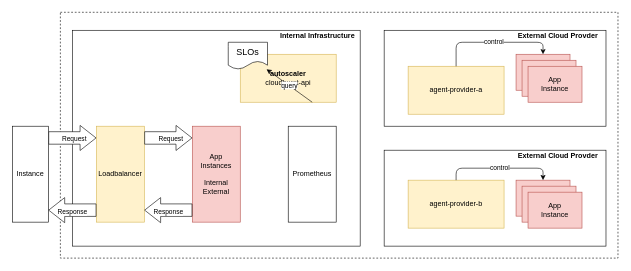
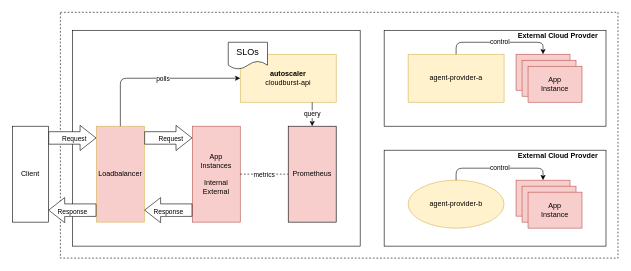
  <mxCell id="0" />
  <mxCell id="1" parent="0" />
  <mxCell id="2" value="" style="rounded=0;whiteSpace=wrap;html=1;dashed=1;" vertex="1" parent="1"><mxGeometry x="100" y="20" width="930" height="410" as="geometry" /></mxCell>
- <mxCell id="3" value="Instance" style="rounded=0;whiteSpace=wrap;html=1;" vertex="1" parent="1"><mxGeometry x="20" y="210" width="60" height="160" as="geometry" /></mxCell>
+ <mxCell id="3" value="Client" style="rounded=0;whiteSpace=wrap;html=1;" vertex="1" parent="1"><mxGeometry x="20" y="210" width="60" height="160" as="geometry" /></mxCell>
  <mxCell id="4" value="" style="rounded=0;whiteSpace=wrap;html=1;" vertex="1" parent="1"><mxGeometry x="120" y="50" width="480" height="360" as="geometry" /></mxCell>
- <mxCell id="5" value="Loadbalancer" style="rounded=0;whiteSpace=wrap;html=1;fillColor=#fff2cc;strokeColor=#d6b656;" vertex="1" parent="1"><mxGeometry x="160" y="210" width="80" height="160" as="geometry" /></mxCell>
+ <mxCell id="5" value="Loadbalancer" style="rounded=0;whiteSpace=wrap;html=1;fillColor=#f8cecc;strokeColor=#d6b656;" vertex="1" parent="1"><mxGeometry x="160" y="210" width="80" height="160" as="geometry" /></mxCell>
  <mxCell id="6" value="App&lt;br&gt;Instances&lt;br&gt;&lt;br&gt;Internal&lt;br&gt;External" style="rounded=0;whiteSpace=wrap;html=1;fillColor=#f8cecc;strokeColor=#b85450;" vertex="1" parent="1"><mxGeometry x="320" y="210" width="80" height="160" as="geometry" /></mxCell>
- <mxCell id="7" value="Prometheus" style="rounded=0;whiteSpace=wrap;html=1;" vertex="1" parent="1"><mxGeometry x="480" y="210" width="80" height="160" as="geometry" /></mxCell>
+ <mxCell id="7" value="Prometheus" style="rounded=0;whiteSpace=wrap;html=1;fillColor=#f8cecc;" vertex="1" parent="1"><mxGeometry x="480" y="210" width="80" height="160" as="geometry" /></mxCell>
  <mxCell id="8" value="&lt;b&gt;autoscaler&lt;/b&gt;&lt;br&gt;cloudburst-api" style="rounded=0;whiteSpace=wrap;html=1;fillColor=#fff2cc;strokeColor=#d6b656;" vertex="1" parent="1"><mxGeometry x="400" y="90" width="160" height="80" as="geometry" /></mxCell>
- <mxCell id="9" value="query" style="endArrow=classic;html=1;exitX=0.75;exitY=1;exitDx=0;exitDy=0;" edge="1" parent="1" source="8" target="38"><mxGeometry width="50" height="50" relative="1" as="geometry"><mxPoint x="690" y="180" as="sourcePoint" /><mxPoint x="740" y="130" as="targetPoint" /></mxGeometry></mxCell>
+ <mxCell id="9" value="query" style="endArrow=classic;html=1;exitX=0.75;exitY=1;exitDx=0;exitDy=0;entryX=0.5;entryY=0;entryDx=0;entryDy=0;" edge="1" parent="1" source="8" target="7"><mxGeometry width="50" height="50" relative="1" as="geometry"><mxPoint x="690" y="180" as="sourcePoint" /><mxPoint x="740" y="130" as="targetPoint" /></mxGeometry></mxCell>
+ <mxCell id="10" value="" style="endArrow=classic;html=1;entryX=0;entryY=0.5;entryDx=0;entryDy=0;exitX=0.5;exitY=0;exitDx=0;exitDy=0;" edge="1" parent="1" source="5" target="8"><mxGeometry width="50" height="50" relative="1" as="geometry"><mxPoint x="80" y="160" as="sourcePoint" /><mxPoint x="130" y="110" as="targetPoint" /><Array as="points"><mxPoint x="200" y="130" /></Array></mxGeometry></mxCell>
+ <mxCell id="11" value="polls" style="edgeLabel;html=1;align=center;verticalAlign=middle;resizable=0;points=[];" vertex="1" connectable="0" parent="10"><mxGeometry x="0.07" y="1" relative="1" as="geometry"><mxPoint y="1" as="offset" /></mxGeometry></mxCell>
  <mxCell id="12" value="" style="rounded=0;whiteSpace=wrap;html=1;" vertex="1" parent="1"><mxGeometry x="640" y="50" width="370" height="160" as="geometry" /></mxCell>
  <mxCell id="13" value="" style="rounded=0;whiteSpace=wrap;html=1;" vertex="1" parent="1"><mxGeometry x="640" y="250" width="370" height="160" as="geometry" /></mxCell>
  <mxCell id="14" value="" style="shape=flexArrow;endArrow=classic;html=1;fillColor=#ffffff;width=20.833;endSize=8.558;" edge="1" parent="1"><mxGeometry width="50" height="50" relative="1" as="geometry"><mxPoint x="80" y="229.58" as="sourcePoint" /><mxPoint x="160" y="229.58" as="targetPoint" /></mxGeometry></mxCell>
  <mxCell id="15" value="Request" style="edgeLabel;html=1;align=center;verticalAlign=middle;resizable=0;points=[];" vertex="1" connectable="0" parent="14"><mxGeometry x="-0.35" y="1" relative="1" as="geometry"><mxPoint x="16" y="2" as="offset" /></mxGeometry></mxCell>
  <mxCell id="16" value="" style="shape=flexArrow;endArrow=classic;html=1;fillColor=#ffffff;width=20.833;endSize=8.558;" edge="1" parent="1"><mxGeometry width="50" height="50" relative="1" as="geometry"><mxPoint x="240" y="229.58" as="sourcePoint" /><mxPoint x="320" y="229.58" as="targetPoint" /></mxGeometry></mxCell>
  <mxCell id="17" value="Request" style="edgeLabel;html=1;align=center;verticalAlign=middle;resizable=0;points=[];" vertex="1" connectable="0" parent="16"><mxGeometry x="-0.35" y="1" relative="1" as="geometry"><mxPoint x="17" y="2" as="offset" /></mxGeometry></mxCell>
  <mxCell id="18" value="" style="shape=flexArrow;endArrow=classic;html=1;fillColor=#ffffff;width=20.833;endSize=8.558;" edge="1" parent="1"><mxGeometry width="50" height="50" relative="1" as="geometry"><mxPoint x="320" y="350" as="sourcePoint" /><mxPoint x="240" y="350" as="targetPoint" /></mxGeometry></mxCell>
  <mxCell id="19" value="Response" style="edgeLabel;html=1;align=center;verticalAlign=middle;resizable=0;points=[];" vertex="1" connectable="0" parent="18"><mxGeometry x="-0.35" y="1" relative="1" as="geometry"><mxPoint x="-14.17" y="1" as="offset" /></mxGeometry></mxCell>
  <mxCell id="20" value="" style="shape=flexArrow;endArrow=classic;html=1;fillColor=#ffffff;width=20.833;endSize=8.558;" edge="1" parent="1"><mxGeometry width="50" height="50" relative="1" as="geometry"><mxPoint x="160" y="350" as="sourcePoint" /><mxPoint x="80" y="350" as="targetPoint" /></mxGeometry></mxCell>
  <mxCell id="21" value="Response" style="edgeLabel;html=1;align=center;verticalAlign=middle;resizable=0;points=[];" vertex="1" connectable="0" parent="20"><mxGeometry x="-0.35" y="1" relative="1" as="geometry"><mxPoint x="-14.17" y="1" as="offset" /></mxGeometry></mxCell>
- <mxCell id="24" value="agent-provider-a" style="rounded=0;whiteSpace=wrap;html=1;fillColor=#fff2cc;strokeColor=#d6b656;" vertex="1" parent="1"><mxGeometry x="680" y="110" width="160" height="80" as="geometry" /></mxCell>
- <mxCell id="25" value="agent-provider-b" style="rounded=0;whiteSpace=wrap;html=1;fillColor=#fff2cc;strokeColor=#d6b656;" vertex="1" parent="1"><mxGeometry x="680" y="300" width="160" height="80" as="geometry" /></mxCell>
+ <mxCell id="22" value="" style="endArrow=none;dashed=1;html=1;fillColor=#ffffff;exitX=1;exitY=0.5;exitDx=0;exitDy=0;" edge="1" parent="1" source="6" target="7"><mxGeometry width="50" height="50" relative="1" as="geometry"><mxPoint x="410" y="470" as="sourcePoint" /><mxPoint x="460" y="420" as="targetPoint" /></mxGeometry></mxCell>
+ <mxCell id="23" value="metrics" style="edgeLabel;html=1;align=center;verticalAlign=middle;resizable=0;points=[];" vertex="1" connectable="0" parent="22"><mxGeometry x="-0.267" y="-1" relative="1" as="geometry"><mxPoint x="10" y="-1" as="offset" /></mxGeometry></mxCell>
+ <mxCell id="24" value="agent-provider-a" style="rounded=0;whiteSpace=wrap;html=1;fillColor=#fff2cc;strokeColor=#d6b656;" vertex="1" parent="1"><mxGeometry x="680" y="90" width="160" height="80" as="geometry" /></mxCell>
+ <mxCell id="25" value="agent-provider-b" style="ellipse;whiteSpace=wrap;html=1;fillColor=#fff2cc;strokeColor=#d6b656;" vertex="1" parent="1"><mxGeometry x="680" y="300" width="160" height="80" as="geometry" /></mxCell>
  <mxCell id="26" value="Container&lt;br&gt;Instance" style="rounded=0;whiteSpace=wrap;html=1;fillColor=#f8cecc;strokeColor=#b85450;" vertex="1" parent="1"><mxGeometry x="860" y="90" width="90" height="60" as="geometry" /></mxCell>
  <mxCell id="27" value="Container&lt;br&gt;Instance" style="rounded=0;whiteSpace=wrap;html=1;fillColor=#f8cecc;strokeColor=#b85450;" vertex="1" parent="1"><mxGeometry x="870" y="100" width="90" height="60" as="geometry" /></mxCell>
  <mxCell id="28" value="App&lt;br&gt;Instance" style="rounded=0;whiteSpace=wrap;html=1;fillColor=#f8cecc;strokeColor=#b85450;" vertex="1" parent="1"><mxGeometry x="880" y="110" width="90" height="60" as="geometry" /></mxCell>
  <mxCell id="29" value="Container&lt;br&gt;Instance" style="rounded=0;whiteSpace=wrap;html=1;fillColor=#f8cecc;strokeColor=#b85450;" vertex="1" parent="1"><mxGeometry x="860" y="300" width="90" height="60" as="geometry" /></mxCell>
  <mxCell id="30" value="Container&lt;br&gt;Instance" style="rounded=0;whiteSpace=wrap;html=1;fillColor=#f8cecc;strokeColor=#b85450;" vertex="1" parent="1"><mxGeometry x="870" y="310" width="90" height="60" as="geometry" /></mxCell>
  <mxCell id="31" value="App&lt;br&gt;Instance" style="rounded=0;whiteSpace=wrap;html=1;fillColor=#f8cecc;strokeColor=#b85450;" vertex="1" parent="1"><mxGeometry x="880" y="320" width="90" height="60" as="geometry" /></mxCell>
  <mxCell id="32" value="control" style="endArrow=classic;html=1;fillColor=#ffffff;exitX=0.5;exitY=0;exitDx=0;exitDy=0;entryX=0.5;entryY=0;entryDx=0;entryDy=0;" edge="1" parent="1" source="24" target="26"><mxGeometry width="50" height="50" relative="1" as="geometry"><mxPoint x="830" y="60" as="sourcePoint" /><mxPoint x="880" y="10" as="targetPoint" /><Array as="points"><mxPoint x="760" y="70" /><mxPoint x="905" y="70" /></Array></mxGeometry></mxCell>
  <mxCell id="33" value="control" style="endArrow=classic;html=1;fillColor=#ffffff;exitX=0.5;exitY=0;exitDx=0;exitDy=0;entryX=0.5;entryY=0;entryDx=0;entryDy=0;" edge="1" parent="1" source="25" target="29"><mxGeometry width="50" height="50" relative="1" as="geometry"><mxPoint x="800" y="460" as="sourcePoint" /><mxPoint x="850" y="410" as="targetPoint" /><Array as="points"><mxPoint x="760" y="280" /><mxPoint x="905" y="280" /></Array></mxGeometry></mxCell>
  <mxCell id="34" value="External Cloud Provder" style="text;html=1;strokeColor=none;fillColor=none;align=center;verticalAlign=middle;whiteSpace=wrap;rounded=0;fontStyle=1" vertex="1" parent="1"><mxGeometry x="860" y="250" width="140" height="20" as="geometry" /></mxCell>
  <mxCell id="35" value="External Cloud Provder" style="text;html=1;strokeColor=none;fillColor=none;align=center;verticalAlign=middle;whiteSpace=wrap;rounded=0;fontStyle=1" vertex="1" parent="1"><mxGeometry x="860" y="50" width="140" height="20" as="geometry" /></mxCell>
- <mxCell id="36" value="&lt;b&gt;Internal Infrastructure&lt;/b&gt;" style="text;html=1;strokeColor=none;fillColor=none;align=center;verticalAlign=middle;whiteSpace=wrap;rounded=0;" vertex="1" parent="1"><mxGeometry x="460" y="50" width="138" height="20" as="geometry" /></mxCell>
  <mxCell id="37" value="" style="shape=image;verticalLabelPosition=bottom;labelBackgroundColor=#ffffff;verticalAlign=top;aspect=fixed;imageAspect=0;image=https://upload.wikimedia.org/wikipedia/commons/thumb/3/38/Prometheus_software_logo.svg/200px-Prometheus_software_logo.svg.png;" vertex="1" parent="1"><mxGeometry x="498.28" y="310" width="43.44" height="43" as="geometry" /></mxCell>
  <mxCell id="38" value="SLOs" style="shape=document;whiteSpace=wrap;html=1;boundedLbl=1;fontSize=15;" vertex="1" parent="1"><mxGeometry x="380" y="70" width="65.45" height="45" as="geometry" /></mxCell>
